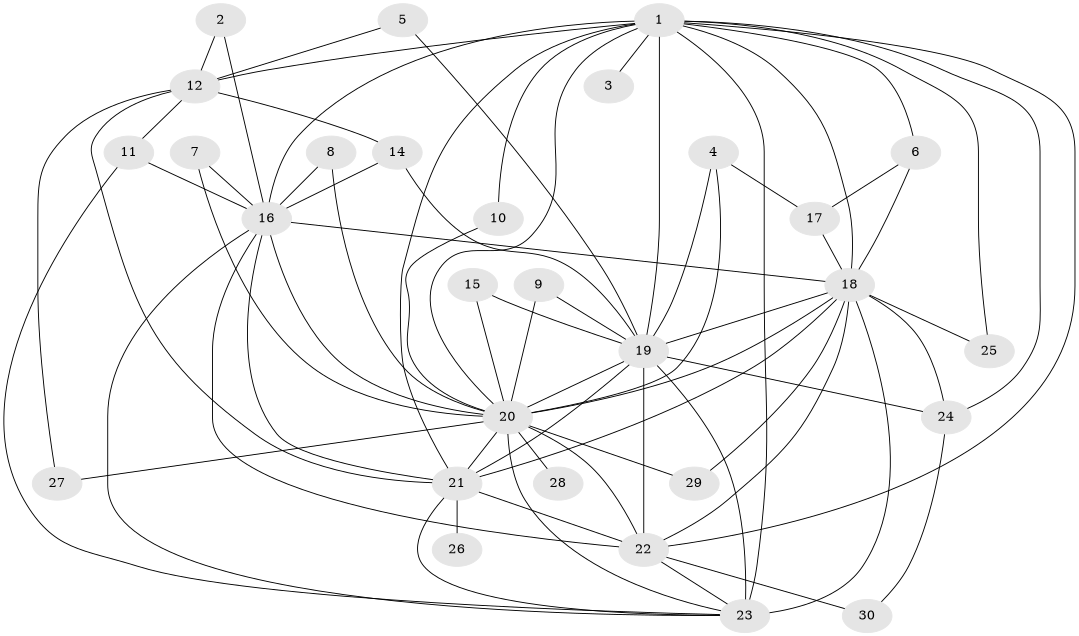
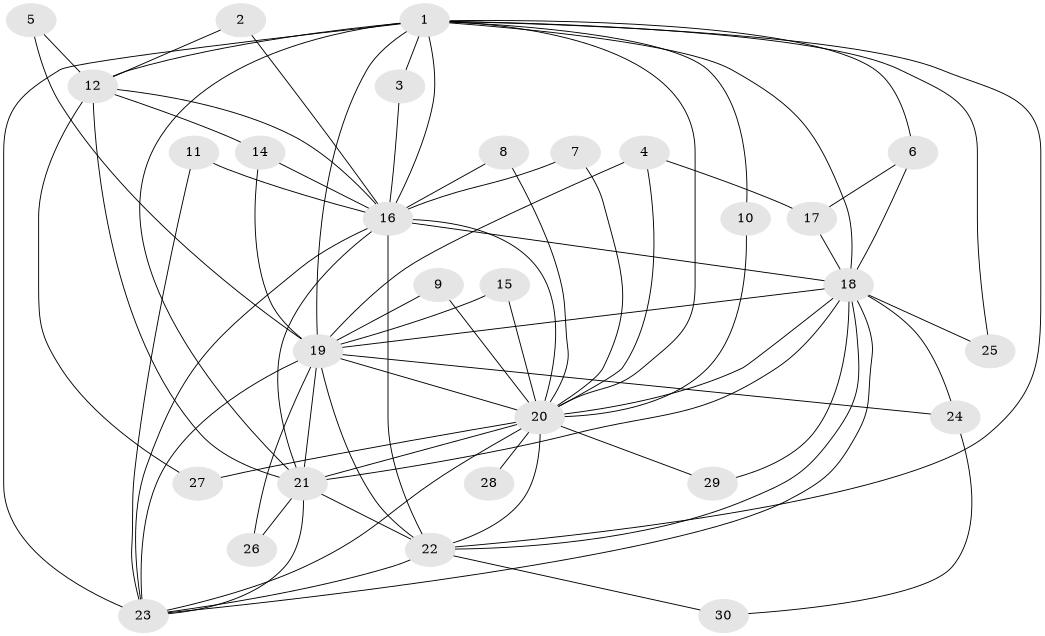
  graph {
    node [color=gray90 style=filled]
    edge [weight=1.0]
    1
    3
    6
    10
    12
    16
    18
    19
    20
    21
    22
    23
    24
    25
    17
    14
    27
    29
    26
    28
    30
    2
    4
    5
    7
    8
    9
    11
    15
    1 -- 3
    1 -- 6 [weight=2.0]
    1 -- 10
    1 -- 12 [weight=2.0]
    1 -- 16 [weight=4.0]
    1 -- 18 [weight=2.0]
    1 -- 19 [weight=5.0]
    1 -- 20 [weight=2.0]
    1 -- 21 [weight=3.0]
    1 -- 22 [weight=2.0]
    1 -- 23 [weight=3.0]
-   1 -- 24
    1 -- 25
+   3 -- 16
    6 -- 18 [weight=2.0]
    6 -- 17
    10 -- 20
-   12 -- 11
+   12 -- 16
    12 -- 21
    12 -- 14
    12 -- 27
    16 -- 18
    16 -- 20
    16 -- 21
    16 -- 22 [weight=2.0]
    16 -- 23
    18 -- 19 [weight=2.0]
    18 -- 20
    18 -- 21
    18 -- 22
    18 -- 23
    18 -- 24
    18 -- 25
    18 -- 29
    19 -- 20 [weight=3.0]
    19 -- 21 [weight=2.0]
    19 -- 22 [weight=4.0]
    19 -- 23 [weight=5.0]
    19 -- 24 [weight=2.0]
+   19 -- 26
    20 -- 21 [weight=2.0]
    20 -- 22
    20 -- 23
    20 -- 27
    20 -- 29
    20 -- 28
    21 -- 22
    21 -- 23
    21 -- 26 [weight=2.0]
    22 -- 23
    22 -- 30
    24 -- 30
    17 -- 18 [weight=2.0]
    14 -- 16
    14 -- 19 [weight=2.0]
    2 -- 12
    2 -- 16
    4 -- 19
    4 -- 20 [weight=2.0]
    4 -- 17
    5 -- 12
    5 -- 19
    7 -- 16
    7 -- 20
    8 -- 16
    8 -- 20
    9 -- 19
    9 -- 20
    11 -- 16
    11 -- 23
    15 -- 19
    15 -- 20
  }
